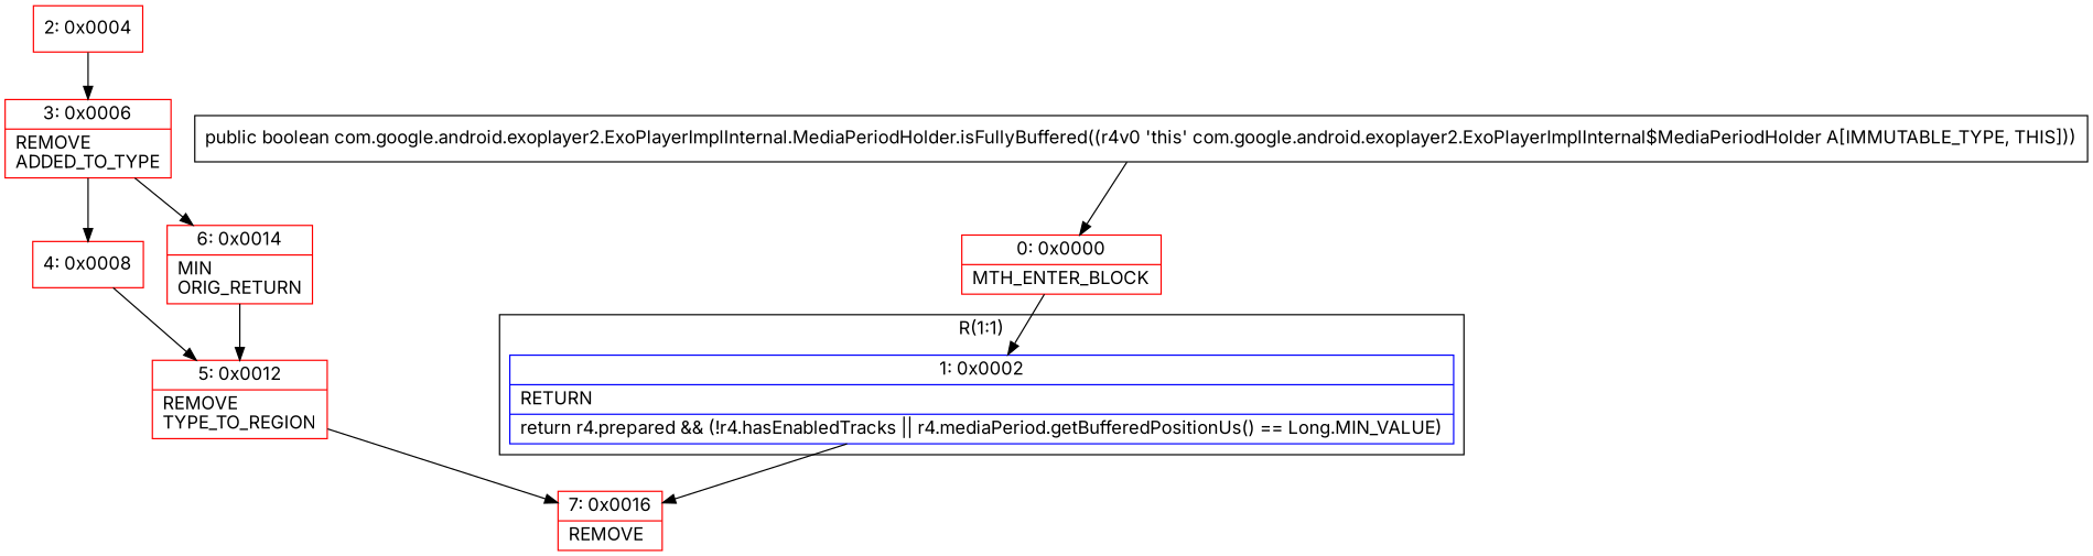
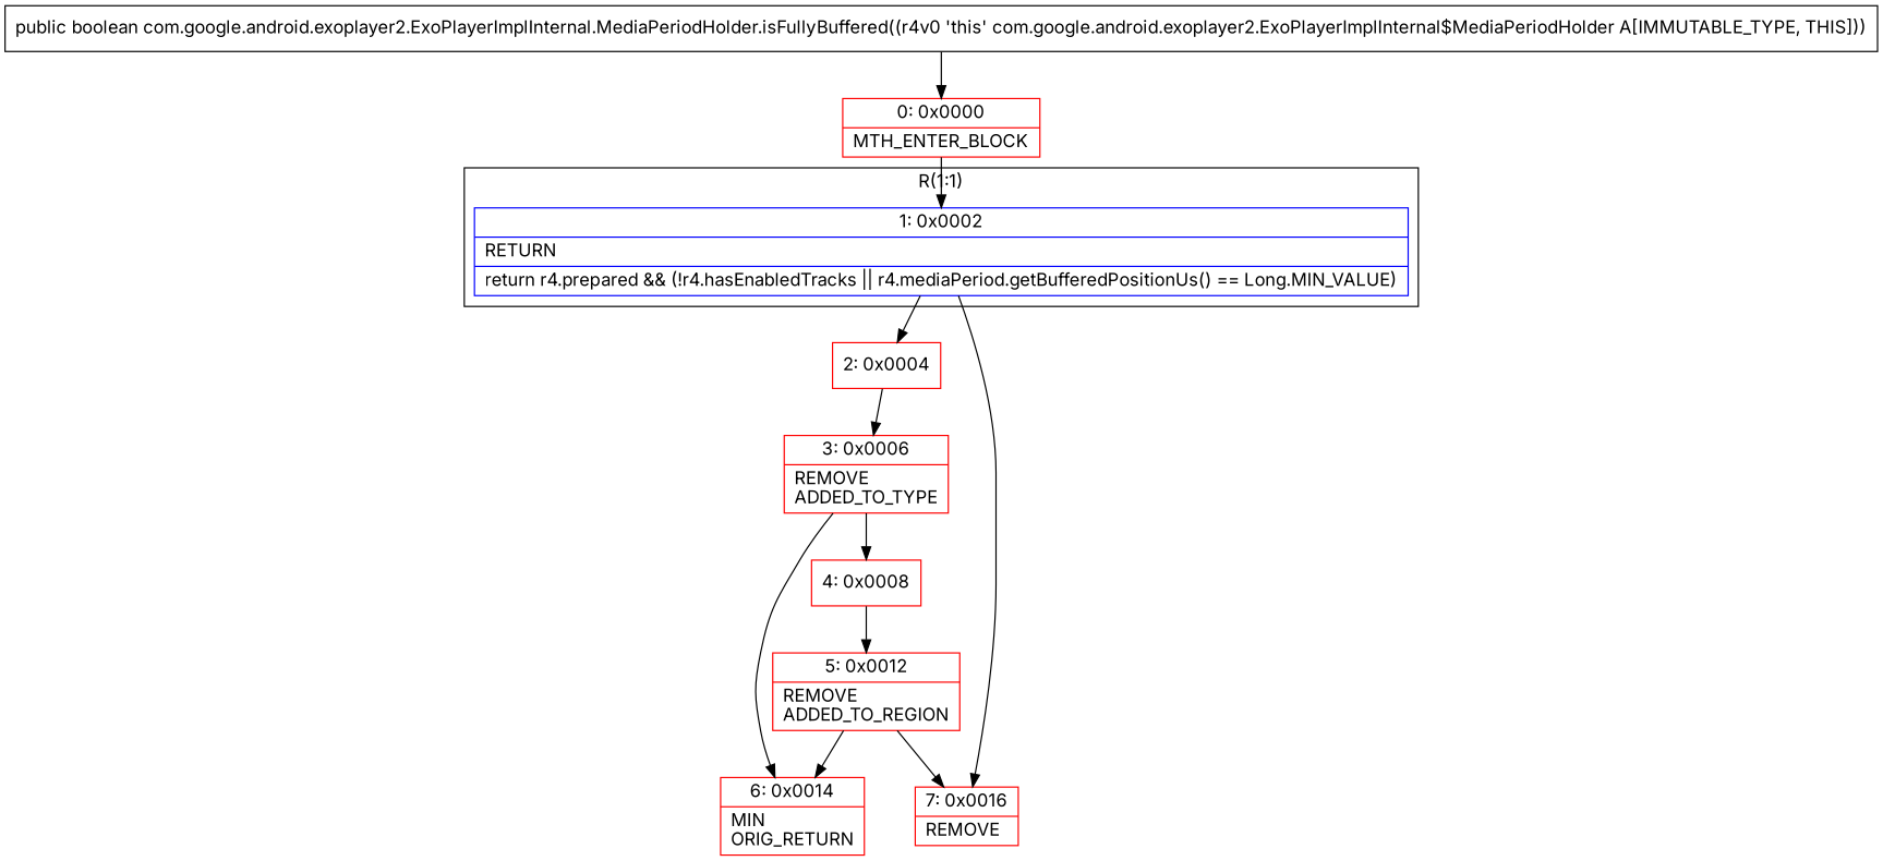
  digraph {
    fontname=Inter
    node [color=red fontname=Inter shape=record]
    edge [fontname=Inter]
    n1 [color=blue label="{1\:\ 0x0002|RETURN\l|return r4.prepared && (!r4.hasEnabledTracks \|\| r4.mediaPeriod.getBufferedPositionUs() == Long.MIN_VALUE)\l}"]
    n2 [label="{2\:\ 0x0004}"]
    n3 [label="{7\:\ 0x0016|REMOVE\l}"]
    n4 [label="{3\:\ 0x0006|REMOVE\lADDED_TO_TYPE\l}"]
    n5 [label="{0\:\ 0x0000|MTH_ENTER_BLOCK\l}"]
    n6 [label="{4\:\ 0x0008}"]
    n7 [label="{6\:\ 0x0014|MIN\lORIG_RETURN\l}"]
-   n8 [label="{5\:\ 0x0012|REMOVE\lTYPE_TO_REGION\l}"]
+   n8 [label="{5\:\ 0x0012|REMOVE\lADDED_TO_REGION\l}"]
    n9 [label="{public boolean com.google.android.exoplayer2.ExoPlayerImplInternal.MediaPeriodHolder.isFullyBuffered((r4v0 'this' com.google.android.exoplayer2.ExoPlayerImplInternal$MediaPeriodHolder A[IMMUTABLE_TYPE, THIS])) }" color=""]
    subgraph cluster_1 {
      label="R(1:1)"
      n1
    }
+   n1 -> n2
    n1 -> n3
    n2 -> n4
    n4 -> n6
    n4 -> n7
    n5 -> n1
    n6 -> n8
    n8 -> n3
-   n7 -> n8
+   n8 -> n7
    n9 -> n5
  }
